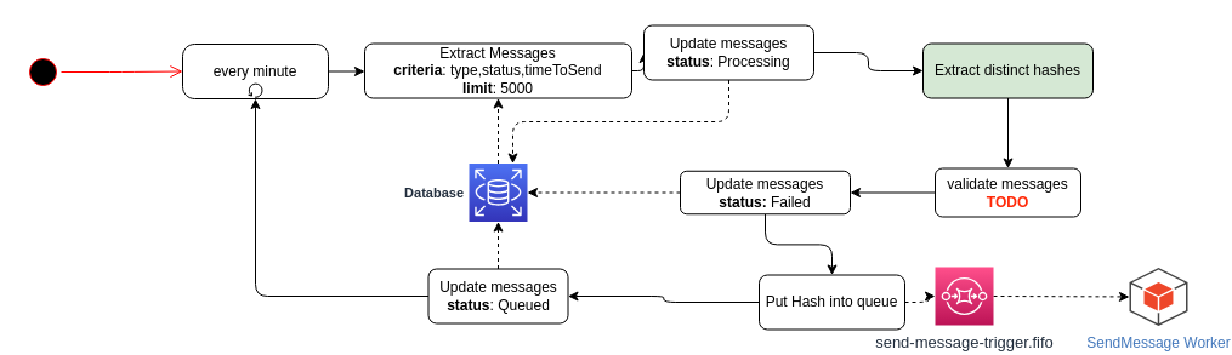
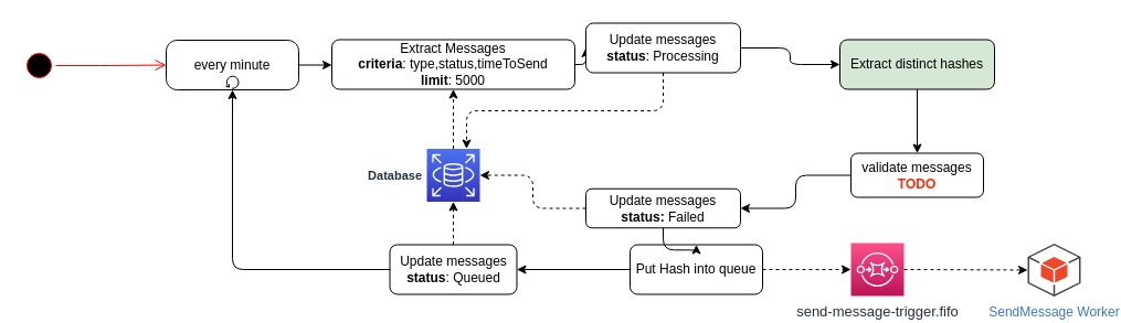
  <mxCell id="0" />
  <mxCell id="1" parent="0" />
  <mxCell id="2" value="" style="ellipse;html=1;shape=startState;fillColor=#000000;strokeColor=#ff0000;" vertex="1" parent="1"><mxGeometry x="20" y="44" width="30" height="30" as="geometry" /></mxCell>
  <mxCell id="3" value="" style="edgeStyle=orthogonalEdgeStyle;html=1;verticalAlign=bottom;endArrow=open;endSize=8;strokeColor=#ff0000;rounded=1;exitX=1;exitY=0.5;exitDx=0;exitDy=0;entryX=0;entryY=0.5;entryDx=0;entryDy=0;entryPerimeter=0;" edge="1" parent="1" source="2" target="5"><mxGeometry relative="1" as="geometry"><mxPoint x="35" y="134" as="targetPoint" /></mxGeometry></mxCell>
  <mxCell id="4" style="edgeStyle=orthogonalEdgeStyle;rounded=1;orthogonalLoop=1;jettySize=auto;html=1;exitX=1;exitY=0.5;exitDx=0;exitDy=0;exitPerimeter=0;entryX=0;entryY=0.5;entryDx=0;entryDy=0;startArrow=none;startFill=0;" edge="1" parent="1" source="5" target="8"><mxGeometry relative="1" as="geometry" /></mxCell>
  <mxCell id="5" value="every minute" style="points=[[0.25,0,0],[0.5,0,0],[0.75,0,0],[1,0.25,0],[1,0.5,0],[1,0.75,0],[0.75,1,0],[0.5,1,0],[0.25,1,0],[0,0.75,0],[0,0.5,0],[0,0.25,0]];shape=mxgraph.bpmn.task;whiteSpace=wrap;rectStyle=rounded;size=10;taskMarker=abstract;isLoopStandard=1;" vertex="1" parent="1"><mxGeometry x="150" y="36" width="120" height="45" as="geometry" /></mxCell>
  <mxCell id="6" style="edgeStyle=orthogonalEdgeStyle;rounded=1;orthogonalLoop=1;jettySize=auto;html=1;exitX=1;exitY=0.5;exitDx=0;exitDy=0;entryX=0;entryY=0.5;entryDx=0;entryDy=0;startArrow=none;startFill=0;" edge="1" parent="1" source="8" target="13"><mxGeometry relative="1" as="geometry" /></mxCell>
  <mxCell id="7" style="edgeStyle=orthogonalEdgeStyle;rounded=1;orthogonalLoop=1;jettySize=auto;html=1;startArrow=none;startFill=0;dashed=1;entryX=0.5;entryY=1;entryDx=0;entryDy=0;exitX=0.5;exitY=0;exitDx=0;exitDy=0;exitPerimeter=0;" edge="1" parent="1" source="28" target="8"><mxGeometry relative="1" as="geometry" /></mxCell>
  <mxCell id="8" value="Extract Messages&lt;br&gt;&lt;b&gt;criteria&lt;/b&gt;: type,status,timeToSend&lt;br&gt;&lt;b&gt;limit&lt;/b&gt;: 5000" style="rounded=1;whiteSpace=wrap;html=1;" vertex="1" parent="1"><mxGeometry x="300" y="35.5" width="220" height="45" as="geometry" /></mxCell>
  <mxCell id="9" style="edgeStyle=orthogonalEdgeStyle;rounded=1;orthogonalLoop=1;jettySize=auto;html=1;exitX=0.5;exitY=1;exitDx=0;exitDy=0;entryX=0.5;entryY=0;entryDx=0;entryDy=0;labelBackgroundColor=none;fontSize=18;fontColor=#FF2D0D;startArrow=none;startFill=0;" edge="1" parent="1" source="10" target="20"><mxGeometry relative="1" as="geometry" /></mxCell>
  <mxCell id="10" value="Extract distinct hashes" style="rounded=1;whiteSpace=wrap;html=1;fillColor=#d5e8d4;" vertex="1" parent="1"><mxGeometry x="760" y="35.5" width="140" height="45" as="geometry" /></mxCell>
  <mxCell id="11" style="edgeStyle=orthogonalEdgeStyle;rounded=1;orthogonalLoop=1;jettySize=auto;html=1;exitX=0.5;exitY=1;exitDx=0;exitDy=0;startArrow=none;startFill=0;dashed=1;entryX=0.75;entryY=0;entryDx=0;entryDy=0;entryPerimeter=0;" edge="1" parent="1" source="13" target="28"><mxGeometry relative="1" as="geometry" /></mxCell>
  <mxCell id="12" style="edgeStyle=orthogonalEdgeStyle;rounded=1;orthogonalLoop=1;jettySize=auto;html=1;exitX=1;exitY=0.5;exitDx=0;exitDy=0;entryX=0;entryY=0.5;entryDx=0;entryDy=0;startArrow=none;startFill=0;" edge="1" parent="1" source="13" target="10"><mxGeometry relative="1" as="geometry" /></mxCell>
  <mxCell id="13" value="Update messages&lt;br&gt;&lt;b&gt;status&lt;/b&gt;: Processing" style="rounded=1;whiteSpace=wrap;html=1;" vertex="1" parent="1"><mxGeometry x="530" y="20.5" width="140" height="45" as="geometry" /></mxCell>
  <mxCell id="14" style="edgeStyle=orthogonalEdgeStyle;rounded=1;jumpStyle=arc;orthogonalLoop=1;jettySize=auto;html=1;exitX=1;exitY=0.5;exitDx=0;exitDy=0;exitPerimeter=0;entryX=0;entryY=0.5;entryDx=0;entryDy=0;startArrow=none;startFill=0;dashed=1;entryPerimeter=0;" edge="1" parent="1" source="15" target="27"><mxGeometry relative="1" as="geometry"><mxPoint x="910" y="244" as="targetPoint" /></mxGeometry></mxCell>
  <mxCell id="15" value="send-message-trigger.fifo" style="sketch=0;points=[[0,0,0],[0.25,0,0],[0.5,0,0],[0.75,0,0],[1,0,0],[0,1,0],[0.25,1,0],[0.5,1,0],[0.75,1,0],[1,1,0],[0,0.25,0],[0,0.5,0],[0,0.75,0],[1,0.25,0],[1,0.5,0],[1,0.75,0]];outlineConnect=0;fontColor=#232F3E;gradientColor=#FF4F8B;gradientDirection=north;fillColor=#BC1356;strokeColor=#ffffff;dashed=0;verticalLabelPosition=bottom;verticalAlign=top;align=center;html=1;fontSize=13;fontStyle=0;aspect=fixed;shape=mxgraph.aws4.resourceIcon;resIcon=mxgraph.aws4.sqs;labelBorderColor=none;" vertex="1" parent="1"><mxGeometry x="770" y="220" width="48" height="48" as="geometry" /></mxCell>
  <mxCell id="16" style="edgeStyle=orthogonalEdgeStyle;rounded=1;jumpStyle=arc;orthogonalLoop=1;jettySize=auto;html=1;exitX=1;exitY=0.5;exitDx=0;exitDy=0;fontSize=12;startArrow=none;startFill=0;dashed=1;" edge="1" parent="1" source="18" target="15"><mxGeometry relative="1" as="geometry" /></mxCell>
  <mxCell id="17" style="edgeStyle=orthogonalEdgeStyle;rounded=1;orthogonalLoop=1;jettySize=auto;html=1;exitX=0;exitY=0.5;exitDx=0;exitDy=0;entryX=1;entryY=0.5;entryDx=0;entryDy=0;labelBackgroundColor=none;fontSize=12;fontColor=#FF2908;startArrow=none;startFill=0;" edge="1" parent="1" source="18" target="26"><mxGeometry relative="1" as="geometry" /></mxCell>
- <mxCell id="18" value="Put Hash into queue" style="rounded=1;whiteSpace=wrap;html=1;" vertex="1" parent="1"><mxGeometry x="625" y="226.5" width="120" height="45" as="geometry" /></mxCell>
+ <mxCell id="18" value="Put Hash into queue" style="rounded=1;whiteSpace=wrap;html=1;" vertex="1" parent="1"><mxGeometry x="570" y="221.5" width="120" height="45" as="geometry" /></mxCell>
  <mxCell id="19" style="edgeStyle=orthogonalEdgeStyle;rounded=1;orthogonalLoop=1;jettySize=auto;html=1;exitX=0;exitY=0.5;exitDx=0;exitDy=0;entryX=1;entryY=0.5;entryDx=0;entryDy=0;labelBackgroundColor=none;fontSize=12;fontColor=#FF2D0D;startArrow=none;startFill=0;" edge="1" parent="1" source="20" target="23"><mxGeometry relative="1" as="geometry" /></mxCell>
  <mxCell id="20" value="validate messages&lt;br&gt;&lt;b&gt;&lt;font color=&quot;#ff2908&quot;&gt;TODO&lt;/font&gt;&lt;/b&gt;" style="rounded=1;whiteSpace=wrap;html=1;labelBackgroundColor=none;fontSize=12;" vertex="1" parent="1"><mxGeometry x="770" y="138.5" width="120" height="40" as="geometry" /></mxCell>
  <mxCell id="21" style="edgeStyle=orthogonalEdgeStyle;rounded=1;orthogonalLoop=1;jettySize=auto;html=1;exitX=0;exitY=0.5;exitDx=0;exitDy=0;labelBackgroundColor=none;fontSize=12;fontColor=#FF2D0D;startArrow=none;startFill=0;dashed=1;entryX=1;entryY=0.5;entryDx=0;entryDy=0;entryPerimeter=0;" edge="1" parent="1" source="23" target="28"><mxGeometry relative="1" as="geometry"><mxPoint x="434" y="158.6" as="targetPoint" /></mxGeometry></mxCell>
  <mxCell id="22" style="edgeStyle=orthogonalEdgeStyle;rounded=1;orthogonalLoop=1;jettySize=auto;html=1;exitX=0.5;exitY=1;exitDx=0;exitDy=0;labelBackgroundColor=none;fontSize=12;fontColor=#FF2D0D;startArrow=none;startFill=0;" edge="1" parent="1" source="23" target="18"><mxGeometry relative="1" as="geometry" /></mxCell>
- <mxCell id="23" value="Update messages&lt;br&gt;&lt;b&gt;status: &lt;/b&gt;Failed" style="rounded=1;whiteSpace=wrap;html=1;labelBackgroundColor=none;fontSize=12;" vertex="1" parent="1"><mxGeometry x="560" y="140.75" width="140" height="35.5" as="geometry" /></mxCell>
+ <mxCell id="23" value="Update messages&lt;br&gt;&lt;b&gt;status: &lt;/b&gt;Failed" style="rounded=1;whiteSpace=wrap;html=1;labelBackgroundColor=none;fontSize=12;" vertex="1" parent="1"><mxGeometry x="530" y="170.75" width="140" height="35.5" as="geometry" /></mxCell>
  <mxCell id="24" style="edgeStyle=orthogonalEdgeStyle;rounded=1;orthogonalLoop=1;jettySize=auto;html=1;exitX=0;exitY=0.5;exitDx=0;exitDy=0;entryX=0.5;entryY=1;entryDx=0;entryDy=0;entryPerimeter=0;labelBackgroundColor=none;fontSize=12;fontColor=#FF2908;startArrow=none;startFill=0;" edge="1" parent="1" source="26" target="5"><mxGeometry relative="1" as="geometry" /></mxCell>
  <mxCell id="25" style="edgeStyle=orthogonalEdgeStyle;rounded=1;orthogonalLoop=1;jettySize=auto;html=1;exitX=0.5;exitY=0;exitDx=0;exitDy=0;labelBackgroundColor=none;fontSize=12;fontColor=#FF2908;startArrow=none;startFill=0;dashed=1;entryX=0.5;entryY=1;entryDx=0;entryDy=0;entryPerimeter=0;" edge="1" parent="1" source="26" target="28"><mxGeometry relative="1" as="geometry" /></mxCell>
  <mxCell id="26" value="Update messages&lt;br&gt;&lt;b&gt;status&lt;/b&gt;: Queued" style="rounded=1;whiteSpace=wrap;html=1;" vertex="1" parent="1"><mxGeometry x="352.5" y="221.5" width="115" height="45" as="geometry" /></mxCell>
  <mxCell id="27" value="&lt;span style=&quot;color: rgb(66, 119, 187); background-color: rgb(255, 255, 255);&quot;&gt;SendMessage Worker&lt;/span&gt;" style="outlineConnect=0;dashed=0;verticalLabelPosition=bottom;verticalAlign=top;align=center;html=1;shape=mxgraph.aws3.android;fillColor=#EE472A;gradientColor=none;aspect=fixed;" vertex="1" parent="1"><mxGeometry x="930" y="220.5" width="48" height="48" as="geometry" /></mxCell>
  <mxCell id="28" value="Database" style="sketch=0;points=[[0,0,0],[0.25,0,0],[0.5,0,0],[0.75,0,0],[1,0,0],[0,1,0],[0.25,1,0],[0.5,1,0],[0.75,1,0],[1,1,0],[0,0.25,0],[0,0.5,0],[0,0.75,0],[1,0.25,0],[1,0.5,0],[1,0.75,0]];outlineConnect=0;fontColor=#232F3E;gradientColor=#4D72F3;gradientDirection=north;fillColor=#3334B9;strokeColor=#ffffff;dashed=0;verticalLabelPosition=middle;verticalAlign=middle;align=right;html=1;fontSize=11;fontStyle=1;aspect=fixed;shape=mxgraph.aws4.resourceIcon;resIcon=mxgraph.aws4.rds;labelBackgroundColor=none;labelBorderColor=none;fontFamily=Helvetica;labelPosition=left;spacing=5;" vertex="1" parent="1"><mxGeometry x="386" y="134.5" width="48" height="48" as="geometry" /></mxCell>
